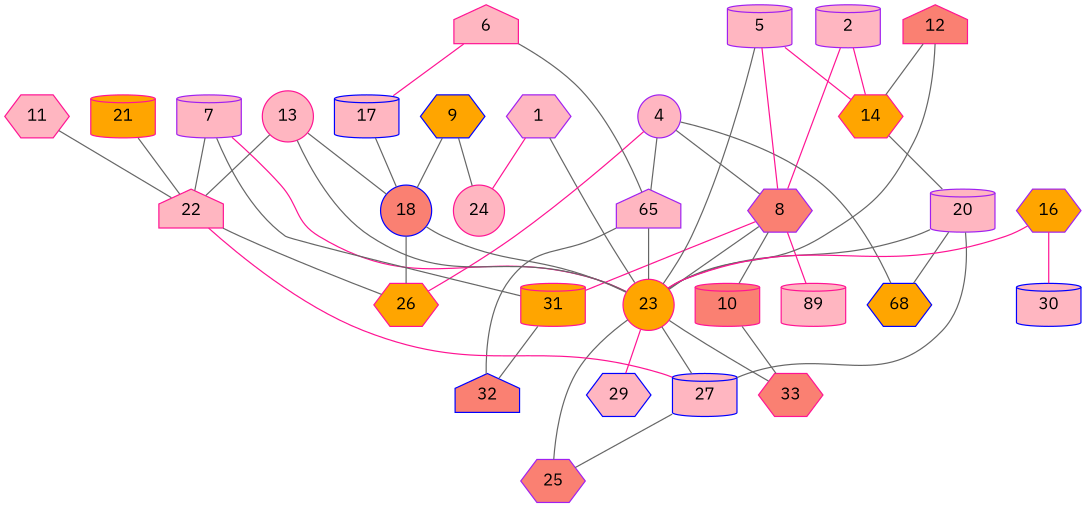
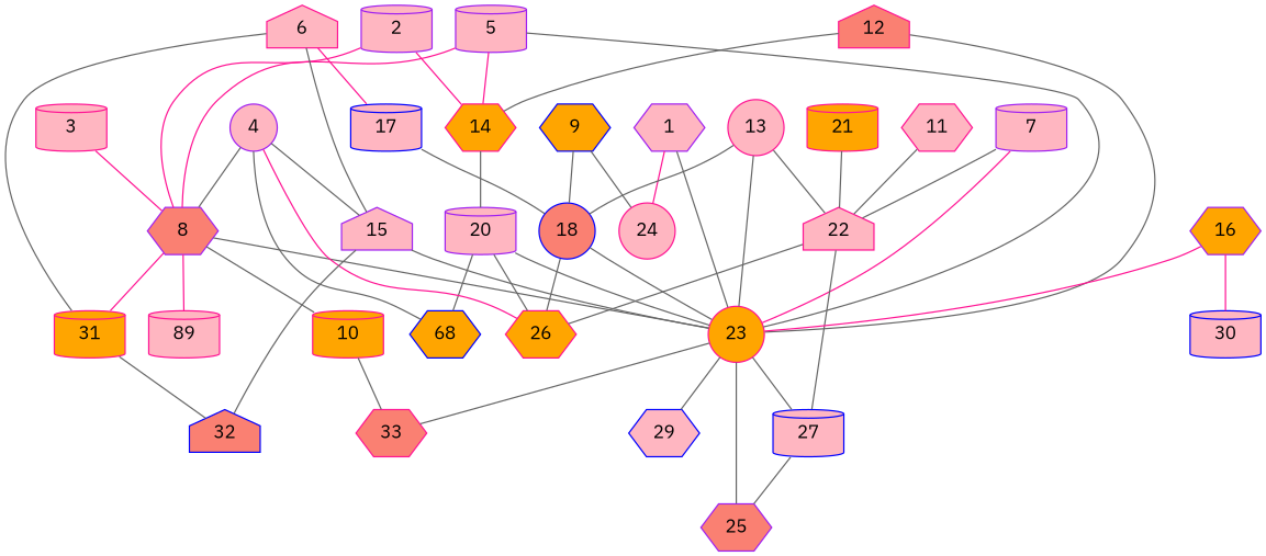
  graph {
    fontname="IBM Plex Sans"
    node [color=deeppink fillcolor=lightpink fontname="IBM Plex Sans" shape=cylinder style=filled]
    edge [color=gray40 fontname="IBM Plex Sans" weight=1.0]
    1 [color=purple shape=hexagon]
    23 [fillcolor=orange shape=circle]
    24 [shape=circle]
    33 [fillcolor=salmon shape=hexagon]
    27 [color=blue]
    25 [color=purple fillcolor=salmon shape=hexagon]
    29 [color=blue shape=hexagon]
    2 [color=purple]
    8 [color=purple fillcolor=salmon shape=hexagon]
    14 [fillcolor=orange shape=hexagon]
    31 [fillcolor=orange]
-   10 [fillcolor=salmon]
+   10 [fillcolor=orange]
    n13 [label=89]
    20 [color=purple]
+   3
    4 [color=purple shape=circle]
-   15 [color=purple shape=house label=65]
+   15 [color=purple shape=house]
    26 [fillcolor=orange shape=hexagon]
    n19 [color=blue fillcolor=orange label=68 shape=hexagon]
    32 [color=blue fillcolor=salmon shape=house]
    5 [color=purple]
    6 [shape=house]
    17 [color=blue]
    18 [color=blue fillcolor=salmon shape=circle]
    7 [color=purple]
    22 [shape=house]
    9 [color=blue fillcolor=orange shape=hexagon]
    11 [shape=hexagon]
    12 [fillcolor=salmon shape=house]
    13 [shape=circle]
    16 [color=purple fillcolor=orange shape=hexagon]
    30 [color=blue]
    21 [fillcolor=orange]
    1 -- 23
    1 -- 24 [color=deeppink]
    23 -- 33
    23 -- 27 [weight=2.0]
    23 -- 25 [weight=2.0]
-   23 -- 29 [color=deeppink]
+   23 -- 29
    27 -- 25
    2 -- 8 [color=deeppink]
    2 -- 14 [color=deeppink]
    8 -- 23
    8 -- 31 [color=deeppink]
    8 -- 10
    8 -- n13 [color=deeppink]
    14 -- 20
    31 -- 32
    10 -- 33
    20 -- 23
-   20 -- 27
+   20 -- 26
    20 -- n19
+   3 -- 8 [color=deeppink]
    4 -- 8
    4 -- 15
    4 -- 26 [color=deeppink]
    4 -- n19
    15 -- 23
    15 -- 32
    5 -- 23
    5 -- 8 [color=deeppink]
    5 -- 14 [color=deeppink]
    6 -- 15
    6 -- 17 [color=deeppink]
    17 -- 18
    18 -- 23
    18 -- 26
    7 -- 23 [color=deeppink]
-   7 -- 31
+   6 -- 31
    7 -- 22
-   22 -- 27 [color=deeppink]
+   22 -- 27
    22 -- 26
    9 -- 24
    9 -- 18
    11 -- 22
    12 -- 23
    12 -- 14
    13 -- 23
    13 -- 18
    13 -- 22
    16 -- 23 [color=deeppink]
    16 -- 30 [color=deeppink]
    21 -- 22
  }
